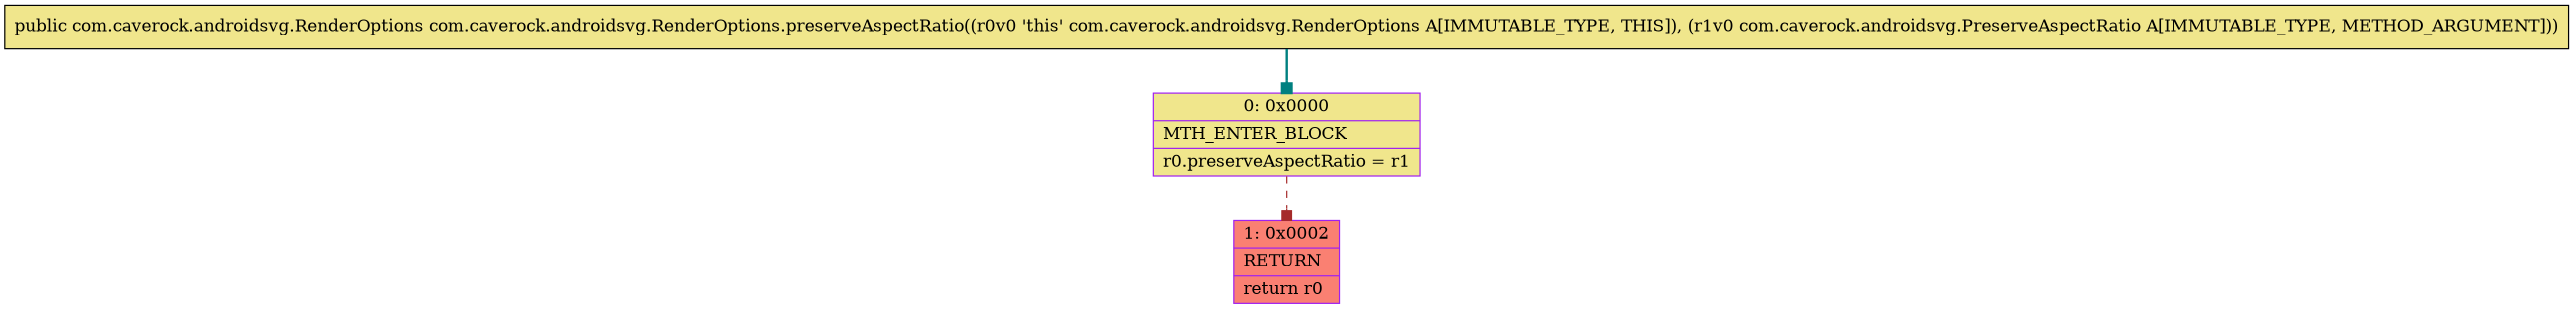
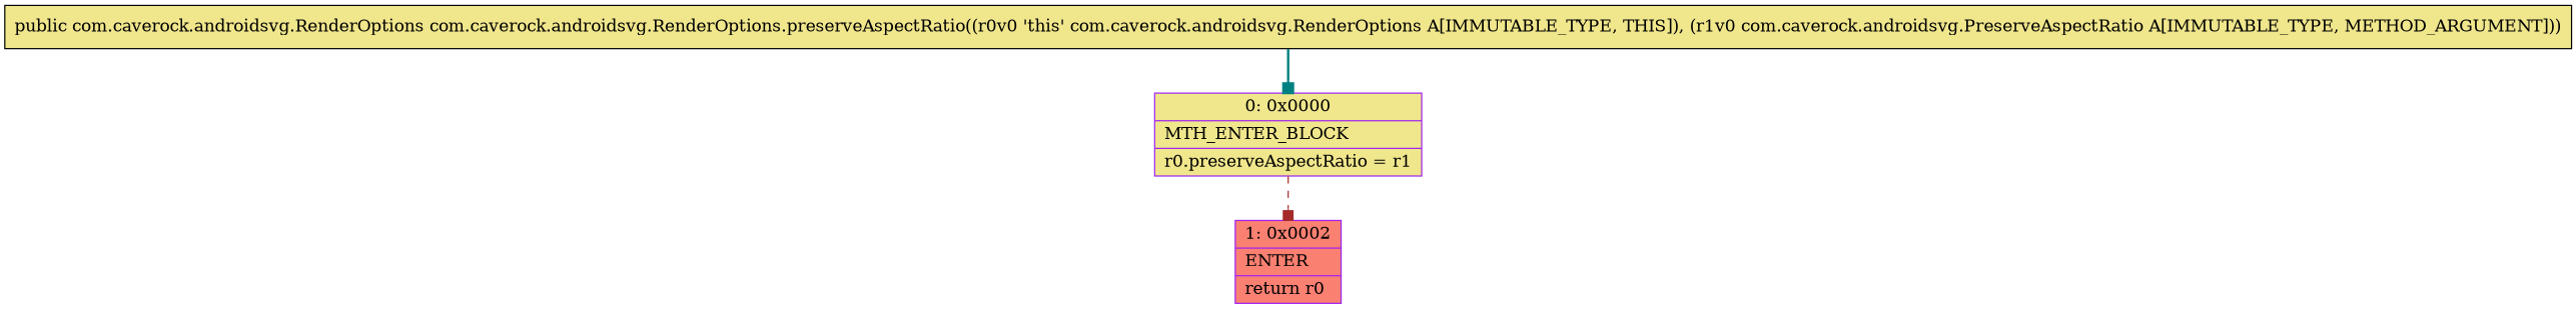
  digraph {
    node [shape=record style=filled fillcolor=khaki color=purple]
    edge [arrowhead=box]
    n1 [label="{0\:\ 0x0000|MTH_ENTER_BLOCK\l|r0.preserveAspectRatio = r1\l}"]
-   n2 [label="{1\:\ 0x0002|RETURN\l|return r0\l}" fillcolor=salmon]
+   n2 [label="{1\:\ 0x0002|ENTER\l|return r0\l}" fillcolor=salmon]
    n3 [label="{public com.caverock.androidsvg.RenderOptions com.caverock.androidsvg.RenderOptions.preserveAspectRatio((r0v0 'this' com.caverock.androidsvg.RenderOptions A[IMMUTABLE_TYPE, THIS]), (r1v0 com.caverock.androidsvg.PreserveAspectRatio A[IMMUTABLE_TYPE, METHOD_ARGUMENT])) }" color=black]
    n1 -> n2 [color=brown style=dashed]
    n3 -> n1 [color=teal style=bold]
  }
